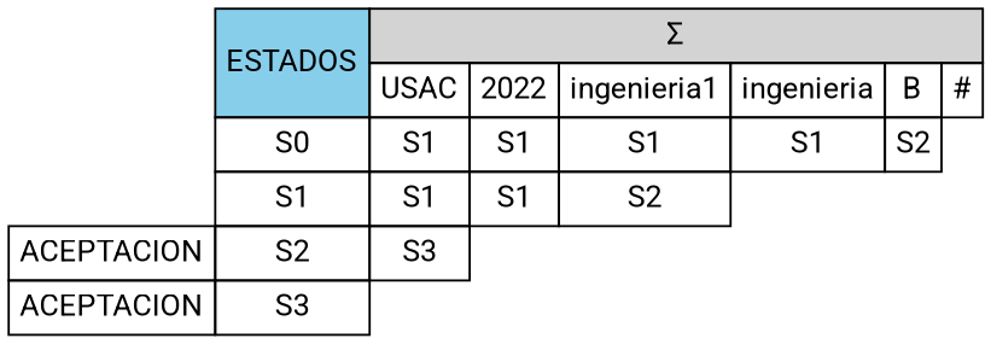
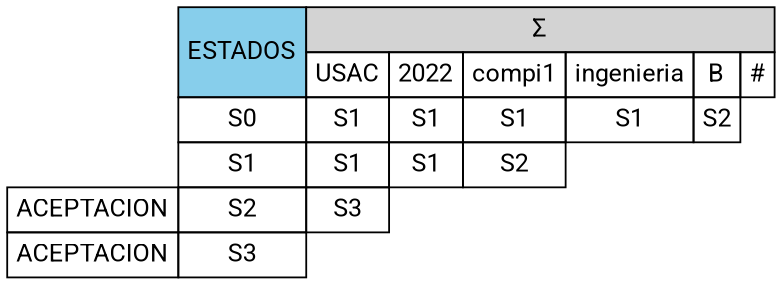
  digraph {
    fontname=Roboto
-   n1 [label=<  <TABLE BORDER="0" CELLBORDER="1" CELLSPACING="0" CELLPADDING="4"> <TR> <TD BORDER="0"></TD> <TD COLSPAN = "1" ROWSPAN = "2" BGCOLOR="skyblue">ESTADOS</TD> <TD COLSPAN="1000" BGCOLOR="lightgrey">Σ</TD> </TR> <TR> <TD BORDER="0"></TD> <TD>USAC</TD> <TD>2022</TD> <TD>ingenieria1</TD> <TD>ingenieria</TD> <TD>B</TD> <TD>#</TD> </TR> <TR> <TD BORDER = "0"></TD> <TD>S0</TD> <TD>S1</TD> <TD>S1</TD> <TD>S1</TD> <TD>S1</TD> <TD>S2</TD> </TR> <TR> <TD BORDER = "0"></TD> <TD>S1</TD> <TD>S1</TD> <TD>S1</TD> <TD>S2</TD> </TR> <TR> <TD>ACEPTACION</TD> <TD>S2</TD> <TD>S3</TD> </TR> <TR> <TD>ACEPTACION</TD> <TD>S3</TD> </TR>     </TABLE>> margin=0 shape=none fontname=Roboto]
+   n1 [label=<  <TABLE BORDER="0" CELLBORDER="1" CELLSPACING="0" CELLPADDING="4"> <TR> <TD BORDER="0"></TD> <TD COLSPAN = "1" ROWSPAN = "2" BGCOLOR="skyblue">ESTADOS</TD> <TD COLSPAN="1000" BGCOLOR="lightgrey">Σ</TD> </TR> <TR> <TD BORDER="0"></TD> <TD>USAC</TD> <TD>2022</TD> <TD>compi1</TD> <TD>ingenieria</TD> <TD>B</TD> <TD>#</TD> </TR> <TR> <TD BORDER = "0"></TD> <TD>S0</TD> <TD>S1</TD> <TD>S1</TD> <TD>S1</TD> <TD>S1</TD> <TD>S2</TD> </TR> <TR> <TD BORDER = "0"></TD> <TD>S1</TD> <TD>S1</TD> <TD>S1</TD> <TD>S2</TD> </TR> <TR> <TD>ACEPTACION</TD> <TD>S2</TD> <TD>S3</TD> </TR> <TR> <TD>ACEPTACION</TD> <TD>S3</TD> </TR>     </TABLE>> margin=0 shape=none fontname=Roboto]
  }
